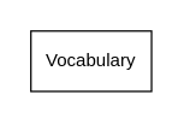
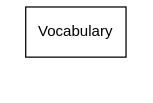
  <mxCell id="0" />
  <mxCell id="1" parent="0" />
- <mxCell id="2" value="Vocabulary" style="rounded=0;whiteSpace=wrap;html=1;" vertex="1" parent="1"><mxGeometry x="20" y="20" width="80" height="40" as="geometry" /></mxCell>
+ <mxCell id="2" value="Vocabulary" style="rounded=0;whiteSpace=wrap;html=1;" vertex="1" parent="1"><mxGeometry x="20" y="5" width="80" height="40" as="geometry" /></mxCell>
